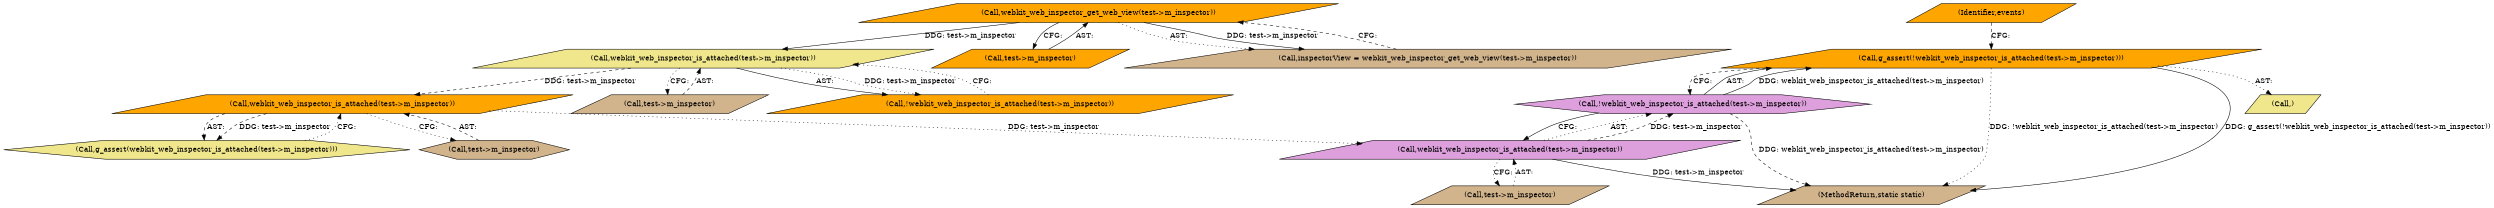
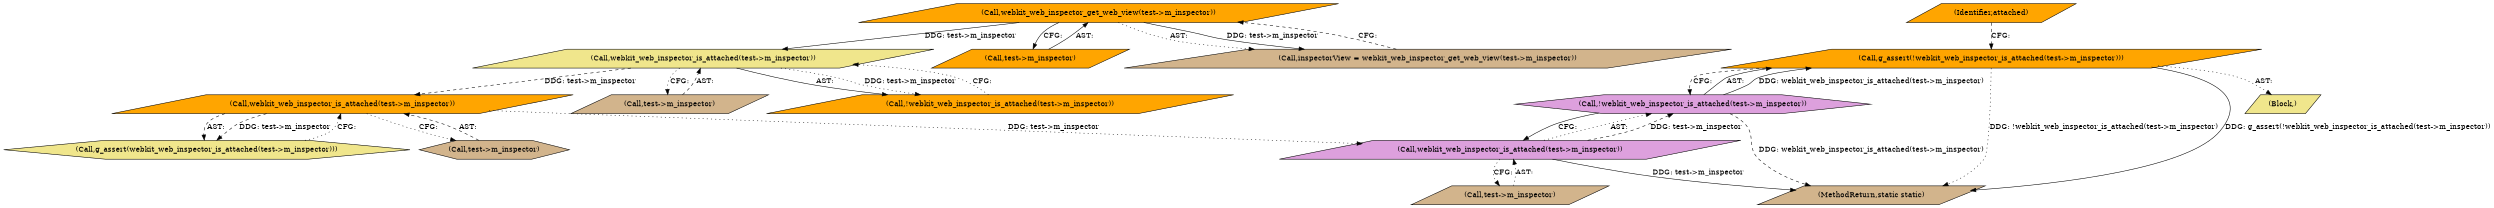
  digraph {
    node [fillcolor=orange shape=parallelogram style=filled]
    edge [style=dotted]
    n1 [label="(Call,g_assert(!webkit_web_inspector_is_attached(test->m_inspector)))"]
    n2 [fillcolor=plum label="(Call,!webkit_web_inspector_is_attached(test->m_inspector))" shape=hexagon]
    n3 [fillcolor=tan label="(MethodReturn,static static)"]
-   n4 [fillcolor=khaki label="(Call,)"]
+   n4 [fillcolor=khaki label="(Block,)"]
    n5 [fillcolor=plum label="(Call,webkit_web_inspector_is_attached(test->m_inspector))"]
    n6 [fillcolor=tan label="(Call,test->m_inspector)"]
    n7 [label="(Call,webkit_web_inspector_is_attached(test->m_inspector))"]
    n8 [fillcolor=khaki label="(Call,g_assert(webkit_web_inspector_is_attached(test->m_inspector)))" shape=hexagon]
    n9 [fillcolor=tan label="(Call,test->m_inspector)" shape=hexagon]
    n10 [fillcolor=khaki label="(Call,webkit_web_inspector_is_attached(test->m_inspector))"]
    n11 [fillcolor=tan label="(Call,test->m_inspector)"]
    n12 [label="(Call,!webkit_web_inspector_is_attached(test->m_inspector))"]
    n13 [label="(Call,webkit_web_inspector_get_web_view(test->m_inspector))"]
    n14 [label="(Call,test->m_inspector)"]
    n15 [fillcolor=tan label="(Call,inspectorView = webkit_web_inspector_get_web_view(test->m_inspector))"]
-   n16 [label="(Identifier,events)"]
+   n16 [label="(Identifier,attached)"]
    n1 -> n2 [label="CFG: " style=dashed]
    n1 -> n3 [label="DDG: !webkit_web_inspector_is_attached(test->m_inspector)"]
    n1 -> n3 [label="DDG: g_assert(!webkit_web_inspector_is_attached(test->m_inspector))" style=solid]
    n1 -> n4 [label="AST: "]
    n2 -> n1 [label="AST: " style=solid]
    n2 -> n1 [label="DDG: webkit_web_inspector_is_attached(test->m_inspector)" style=solid]
    n2 -> n3 [label="DDG: webkit_web_inspector_is_attached(test->m_inspector)" style=dashed]
    n2 -> n5 [label="CFG: " style=solid]
    n5 -> n2 [label="AST: "]
    n5 -> n2 [label="DDG: test->m_inspector" style=dashed]
    n5 -> n3 [label="DDG: test->m_inspector" style=solid]
    n5 -> n6 [label="CFG: "]
    n6 -> n5 [label="AST: "]
    n7 -> n5 [label="DDG: test->m_inspector"]
    n7 -> n8 [label="AST: " style=dashed]
    n7 -> n8 [label="DDG: test->m_inspector" style=dashed]
    n7 -> n9 [label="CFG: "]
    n8 -> n7 [label="CFG: "]
    n9 -> n7 [label="AST: " style=dashed]
    n10 -> n7 [label="DDG: test->m_inspector" style=dashed]
    n10 -> n11 [label="CFG: "]
    n10 -> n12 [label="AST: " style=solid]
    n10 -> n12 [label="DDG: test->m_inspector"]
    n11 -> n10 [label="AST: " style=dashed]
    n12 -> n10 [label="CFG: "]
    n13 -> n10 [label="DDG: test->m_inspector" style=solid]
    n13 -> n14 [label="CFG: " style=solid]
    n13 -> n15 [label="AST: "]
    n13 -> n15 [label="DDG: test->m_inspector" style=solid]
    n14 -> n13 [label="AST: " style=solid]
    n15 -> n13 [label="CFG: " style=dashed]
    n16 -> n1 [label="CFG: " style=dashed]
  }
